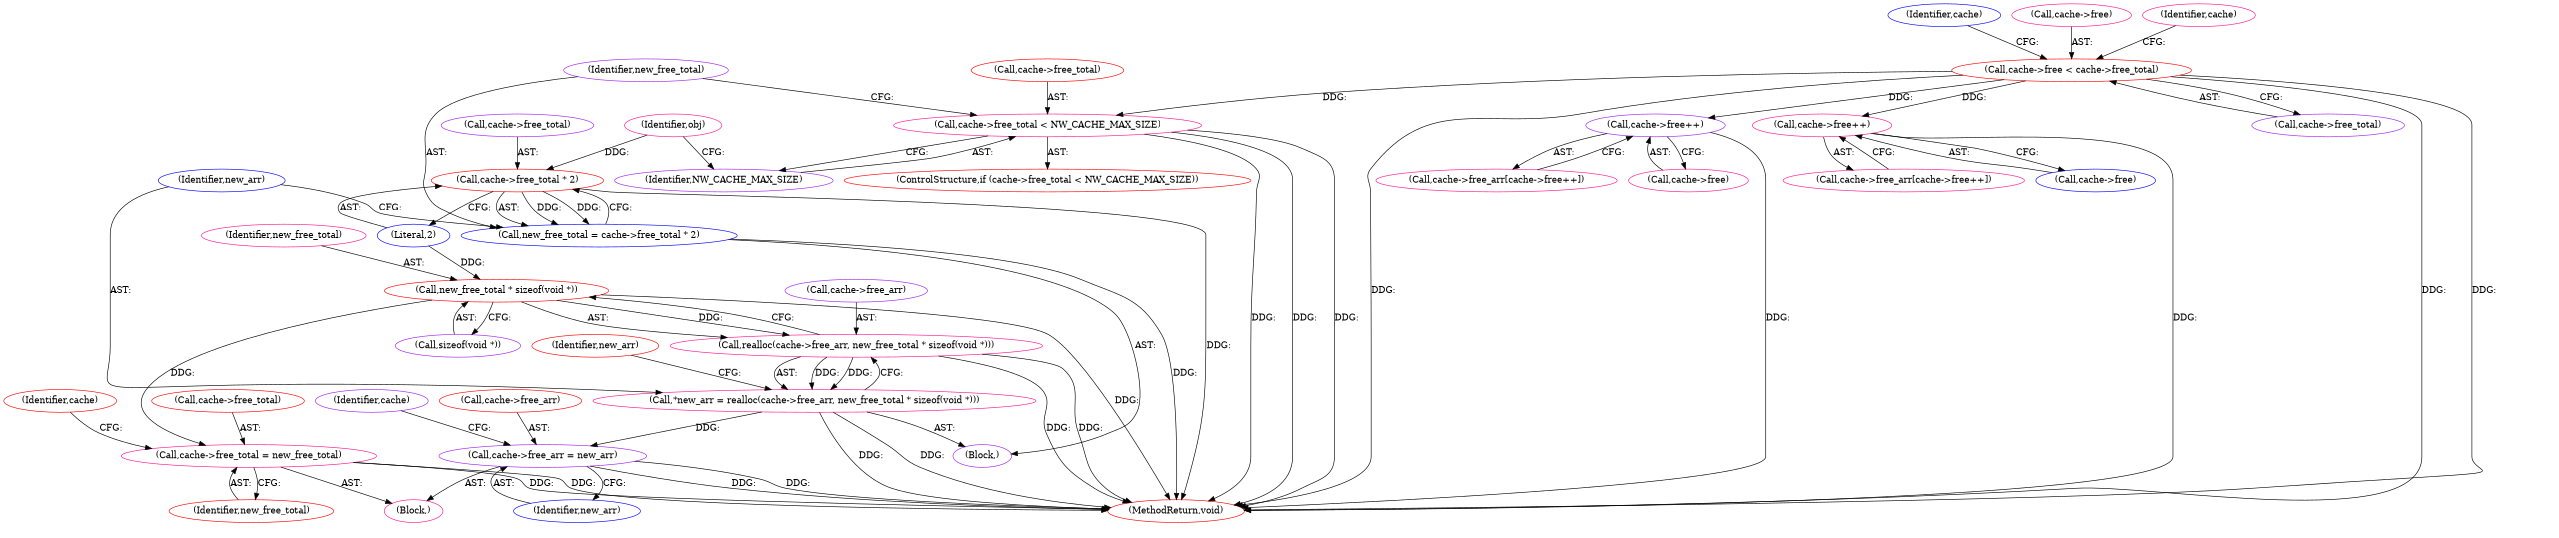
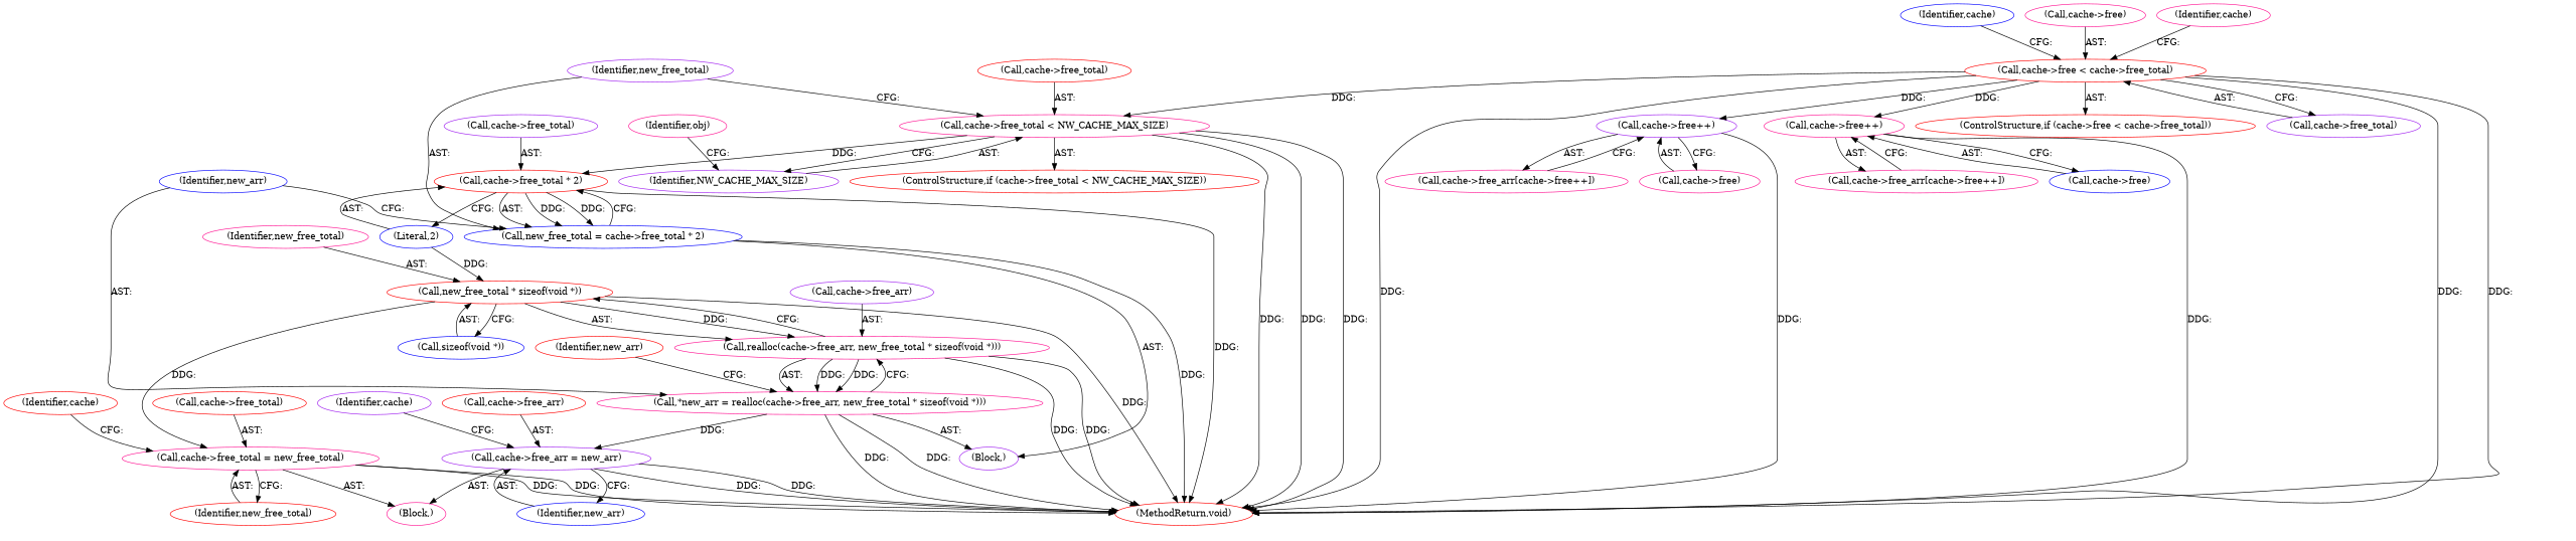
  digraph {
    node [color=deeppink]
    n1 [color=red label="(Call,cache->free < cache->free_total)"]
    n2 [label="(Call,cache->free++)"]
    n3 [label="(Call,cache->free_total < NW_CACHE_MAX_SIZE)"]
    n4 [color=purple label="(Call,cache->free++)"]
    n5 [color=purple label="(Call,cache->free_total)"]
    n6 [color=red label="(MethodReturn,void)"]
+   n7 [color=red label="(ControlStructure,if (cache->free < cache->free_total))"]
    n8 [label="(Call,cache->free_arr[cache->free++])"]
    n9 [color=blue label="(Call,cache->free)"]
    n10 [color=red label="(Call,cache->free_total * 2)"]
    n11 [color=red label="(ControlStructure,if (cache->free_total < NW_CACHE_MAX_SIZE))"]
    n12 [color=purple label="(Identifier,NW_CACHE_MAX_SIZE)"]
    n13 [label="(Call,cache->free)"]
    n14 [label="(Call,cache->free_arr[cache->free++])"]
    n15 [color=blue label="(Call,new_free_total = cache->free_total * 2)"]
    n16 [color=blue label="(Literal,2)"]
    n17 [color=purple label="(Block,)"]
    n18 [color=red label="(Call,new_free_total * sizeof(void *))"]
    n19 [label="(Call,realloc(cache->free_arr, new_free_total * sizeof(void *)))"]
    n20 [label="(Call,cache->free_total = new_free_total)"]
-   n21 [color=purple label="(Call,sizeof(void *))"]
+   n21 [color=blue label="(Call,sizeof(void *))"]
    n22 [label="(Call,*new_arr = realloc(cache->free_arr, new_free_total * sizeof(void *)))"]
    n23 [label="(Block,)"]
    n24 [color=red label="(Identifier,new_free_total)"]
    n25 [color=purple label="(Call,cache->free_arr = new_arr)"]
    n26 [color=blue label="(Identifier,new_arr)"]
    n27 [color=blue label="(Identifier,cache)"]
    n28 [label="(Call,cache->free)"]
    n29 [color=red label="(Identifier,new_arr)"]
    n30 [label="(Identifier,obj)"]
    n31 [color=purple label="(Identifier,cache)"]
    n32 [label="(Identifier,cache)"]
    n33 [color=purple label="(Identifier,new_free_total)"]
    n34 [color=blue label="(Identifier,new_arr)"]
    n35 [color=purple label="(Call,cache->free_total)"]
    n36 [label="(Identifier,new_free_total)"]
    n37 [color=red label="(Call,cache->free_arr)"]
    n38 [color=red label="(Call,cache->free_total)"]
    n39 [color=purple label="(Call,cache->free_arr)"]
    n40 [color=red label="(Identifier,cache)"]
    n41 [color=red label="(Call,cache->free_total)"]
    n1 -> n2 [label="DDG: "]
    n1 -> n3 [label="DDG: "]
    n1 -> n4 [label="DDG: "]
    n1 -> n5 [label="CFG: "]
    n1 -> n6 [label="DDG: "]
    n1 -> n6 [label="DDG: "]
    n1 -> n6 [label="DDG: "]
+   n1 -> n7 [label="AST: "]
    n2 -> n6 [label="DDG: "]
    n2 -> n8 [label="AST: "]
    n2 -> n9 [label="CFG: "]
    n3 -> n6 [label="DDG: "]
    n3 -> n6 [label="DDG: "]
    n3 -> n6 [label="DDG: "]
-   n30 -> n10 [label="DDG: "]
+   n3 -> n10 [label="DDG: "]
    n3 -> n11 [label="AST: "]
    n3 -> n12 [label="CFG: "]
    n4 -> n6 [label="DDG: "]
    n4 -> n13 [label="CFG: "]
    n4 -> n14 [label="AST: "]
    n5 -> n1 [label="AST: "]
    n8 -> n2 [label="CFG: "]
    n9 -> n2 [label="AST: "]
    n10 -> n6 [label="DDG: "]
    n10 -> n15 [label="AST: "]
    n10 -> n15 [label="DDG: "]
    n10 -> n15 [label="DDG: "]
    n10 -> n16 [label="CFG: "]
    n12 -> n3 [label="AST: "]
    n13 -> n4 [label="AST: "]
    n14 -> n4 [label="CFG: "]
    n15 -> n6 [label="DDG: "]
    n15 -> n10 [label="CFG: "]
    n15 -> n17 [label="AST: "]
    n16 -> n10 [label="AST: "]
    n16 -> n18 [label="DDG: "]
    n18 -> n6 [label="DDG: "]
    n18 -> n19 [label="AST: "]
    n18 -> n19 [label="DDG: "]
    n18 -> n20 [label="DDG: "]
    n18 -> n21 [label="CFG: "]
    n19 -> n6 [label="DDG: "]
    n19 -> n6 [label="DDG: "]
    n19 -> n18 [label="CFG: "]
    n19 -> n22 [label="AST: "]
    n19 -> n22 [label="DDG: "]
    n19 -> n22 [label="DDG: "]
    n20 -> n6 [label="DDG: "]
    n20 -> n6 [label="DDG: "]
    n20 -> n23 [label="AST: "]
    n20 -> n24 [label="CFG: "]
    n21 -> n18 [label="AST: "]
    n22 -> n6 [label="DDG: "]
    n22 -> n6 [label="DDG: "]
    n22 -> n17 [label="AST: "]
    n22 -> n19 [label="CFG: "]
    n22 -> n25 [label="DDG: "]
    n24 -> n20 [label="AST: "]
    n25 -> n6 [label="DDG: "]
    n25 -> n6 [label="DDG: "]
    n25 -> n23 [label="AST: "]
    n25 -> n26 [label="CFG: "]
    n26 -> n25 [label="AST: "]
    n27 -> n1 [label="CFG: "]
    n28 -> n1 [label="AST: "]
    n29 -> n22 [label="CFG: "]
    n30 -> n12 [label="CFG: "]
    n31 -> n25 [label="CFG: "]
    n32 -> n1 [label="CFG: "]
    n33 -> n3 [label="CFG: "]
    n33 -> n15 [label="AST: "]
    n34 -> n15 [label="CFG: "]
    n34 -> n22 [label="AST: "]
    n35 -> n10 [label="AST: "]
    n36 -> n18 [label="AST: "]
    n37 -> n25 [label="AST: "]
    n38 -> n20 [label="AST: "]
    n39 -> n19 [label="AST: "]
    n40 -> n20 [label="CFG: "]
    n41 -> n3 [label="AST: "]
  }
